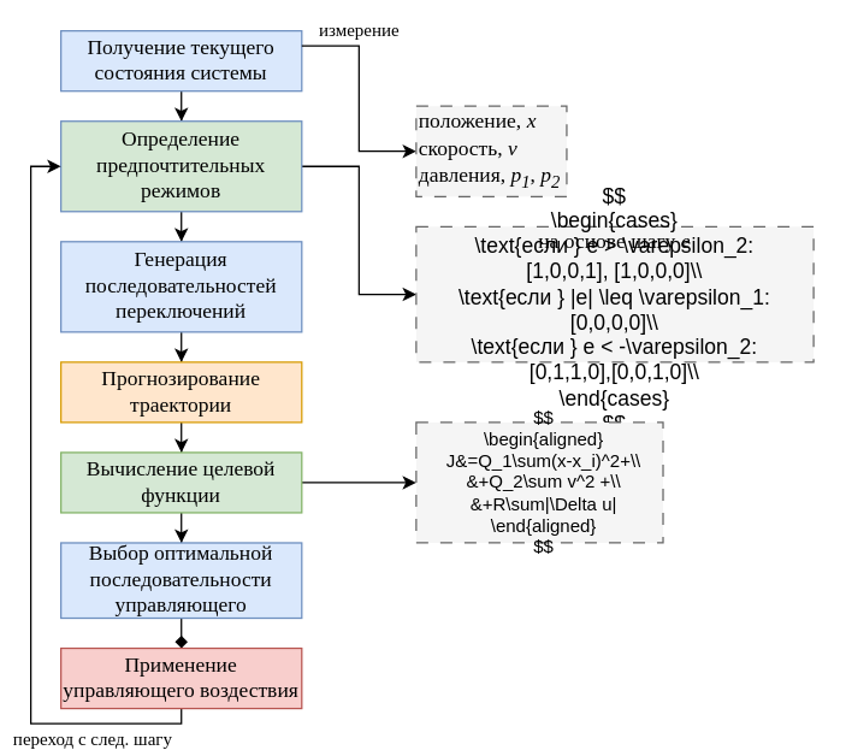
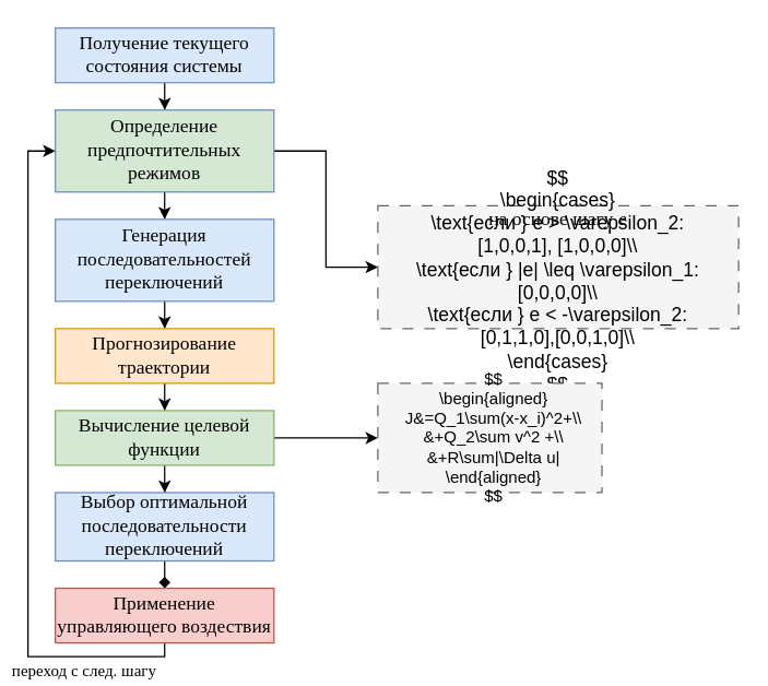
  <mxCell id="0" />
  <mxCell id="1" parent="0" />
  <mxCell id="2" value="" style="edgeStyle=orthogonalEdgeStyle;rounded=0;orthogonalLoop=1;jettySize=auto;html=1;" parent="1" source="3" target="7" edge="1"><mxGeometry relative="1" as="geometry" /></mxCell>
  <mxCell id="3" value="&lt;font face=&quot;Times New Roman&quot; style=&quot;font-size: 14px;&quot;&gt;Получение текущего&lt;/font&gt;&lt;div&gt;&lt;font face=&quot;Times New Roman&quot; style=&quot;font-size: 14px;&quot;&gt;состояния системы&lt;/font&gt;&lt;/div&gt;" style="rounded=0;whiteSpace=wrap;html=1;fillColor=#dae8fc;strokeColor=#6c8ebf;" parent="1" vertex="1"><mxGeometry x="40" y="20" width="160" height="40" as="geometry" /></mxCell>
- <mxCell id="4" value="&lt;font style=&quot;font-size: 12px;&quot; face=&quot;Times New Roman&quot;&gt;измерение&lt;/font&gt;" style="edgeStyle=orthogonalEdgeStyle;rounded=0;orthogonalLoop=1;jettySize=auto;html=1;exitX=1;exitY=0.25;exitDx=0;exitDy=0;entryX=0;entryY=0.5;entryDx=0;entryDy=0;" parent="1" source="3" target="9" edge="1"><mxGeometry x="-0.479" y="-10" relative="1" as="geometry"><mxPoint x="10" y="-10" as="offset" /></mxGeometry></mxCell>
  <mxCell id="5" style="edgeStyle=orthogonalEdgeStyle;rounded=0;orthogonalLoop=1;jettySize=auto;html=1;exitX=1;exitY=0.5;exitDx=0;exitDy=0;entryX=0;entryY=0.5;entryDx=0;entryDy=0;" parent="1" source="7" target="10" edge="1"><mxGeometry relative="1" as="geometry"><mxPoint x="280" y="180" as="targetPoint" /></mxGeometry></mxCell>
  <mxCell id="6" value="" style="edgeStyle=orthogonalEdgeStyle;rounded=0;orthogonalLoop=1;jettySize=auto;html=1;" parent="1" source="7" target="13" edge="1"><mxGeometry relative="1" as="geometry" /></mxCell>
  <mxCell id="7" value="&lt;font face=&quot;Times New Roman&quot;&gt;&lt;span style=&quot;font-size: 14px;&quot;&gt;Определение&lt;/span&gt;&lt;/font&gt;&lt;div&gt;&lt;font face=&quot;Times New Roman&quot;&gt;&lt;span style=&quot;font-size: 14px;&quot;&gt;предпочтительных&lt;/span&gt;&lt;/font&gt;&lt;/div&gt;&lt;div&gt;&lt;font face=&quot;Times New Roman&quot;&gt;&lt;span style=&quot;font-size: 14px;&quot;&gt;режимов&lt;/span&gt;&lt;/font&gt;&lt;/div&gt;" style="rounded=0;whiteSpace=wrap;html=1;fillColor=#d5e8d4;strokeColor=#6c8ebf;" parent="1" vertex="1"><mxGeometry x="40" y="80" width="160" height="60" as="geometry" /></mxCell>
  <mxCell id="8" value="" style="group" parent="1" vertex="1" connectable="0"><mxGeometry x="276" y="70" width="100" height="60" as="geometry" /></mxCell>
- <mxCell id="9" value="&lt;span style=&quot;color: light-dark(rgb(0, 0, 0), rgb(255, 255, 255)); background-color: transparent; font-family: &amp;quot;Times New Roman&amp;quot;;&quot;&gt;&lt;font&gt;положение,&amp;nbsp;&lt;i style=&quot;&quot;&gt;x&lt;/i&gt;&lt;/font&gt;&lt;/span&gt;&lt;div&gt;&lt;font&gt;&lt;span style=&quot;background-color: transparent; color: light-dark(rgb(0, 0, 0), rgb(255, 255, 255)); font-family: &amp;quot;Times New Roman&amp;quot;;&quot;&gt;скорость,&lt;/span&gt;&lt;span style=&quot;background-color: transparent; color: light-dark(rgb(0, 0, 0), rgb(255, 255, 255)); font-family: &amp;quot;Times New Roman&amp;quot;;&quot;&gt;&amp;nbsp;&lt;/span&gt;&lt;i style=&quot;background-color: transparent; color: light-dark(rgb(0, 0, 0), rgb(255, 255, 255)); font-family: &amp;quot;Times New Roman&amp;quot;;&quot;&gt;v&lt;/i&gt;&lt;/font&gt;&lt;/div&gt;&lt;div style=&quot;&quot;&gt;&lt;font&gt;&lt;span style=&quot;font-family: &amp;quot;Times New Roman&amp;quot;; color: rgb(0, 0, 0); background-color: transparent;&quot;&gt;давления,&lt;/span&gt;&lt;span style=&quot;font-family: &amp;quot;Times New Roman&amp;quot;; color: rgb(0, 0, 0); background-color: transparent;&quot;&gt;&amp;nbsp;&lt;/span&gt;&lt;i style=&quot;font-family: &amp;quot;Times New Roman&amp;quot;; color: rgb(0, 0, 0); background-color: transparent;&quot;&gt;p&lt;sub&gt;1&lt;/sub&gt;&lt;/i&gt;&lt;span style=&quot;font-family: &amp;quot;Times New Roman&amp;quot;; color: rgb(0, 0, 0); background-color: transparent;&quot;&gt;,&amp;nbsp;&lt;/span&gt;&lt;i style=&quot;font-family: &amp;quot;Times New Roman&amp;quot;; color: rgb(0, 0, 0); background-color: transparent;&quot;&gt;p&lt;sub style=&quot;&quot;&gt;2&lt;/sub&gt;&lt;/i&gt;&lt;/font&gt;&lt;/div&gt;" style="rounded=0;whiteSpace=wrap;html=1;fillColor=#f5f5f5;fontColor=#333333;strokeColor=#666666;dashed=1;dashPattern=8 8;fontSize=14;align=left;" parent="8" vertex="1"><mxGeometry width="100" height="60" as="geometry" /></mxCell>
  <mxCell id="10" value="&lt;font color=&quot;#000000&quot; face=&quot;Times New Roman&quot;&gt;на основе шагу &lt;i style=&quot;&quot;&gt;e&lt;/i&gt;&lt;/font&gt;&lt;div&gt;&lt;font face=&quot;Times New Roman&quot; color=&quot;#000000&quot;&gt;&lt;i&gt;&lt;br&gt;&lt;/i&gt;&lt;/font&gt;&lt;div&gt;&lt;i style=&quot;color: rgb(0, 0, 0); font-family: &amp;quot;Times New Roman&amp;quot;; text-align: left; background-color: transparent;&quot;&gt;&lt;font&gt;&lt;br&gt;&lt;/font&gt;&lt;/i&gt;&lt;/div&gt;&lt;div&gt;&lt;i style=&quot;color: rgb(0, 0, 0); font-family: &amp;quot;Times New Roman&amp;quot;; text-align: left; background-color: transparent;&quot;&gt;&lt;font&gt;&lt;br&gt;&lt;/font&gt;&lt;/i&gt;&lt;/div&gt;&lt;div&gt;&lt;br&gt;&lt;/div&gt;&lt;/div&gt;" style="rounded=0;whiteSpace=wrap;html=1;fillColor=#f5f5f5;fontColor=#333333;strokeColor=#666666;dashed=1;dashPattern=8 8;fontSize=14;align=center;" parent="1" vertex="1"><mxGeometry x="276" y="150" width="264" height="90" as="geometry" /></mxCell>
  <mxCell id="11" value="&lt;font style=&quot;font-size: 14px;&quot;&gt;$$&lt;br&gt;\begin{cases}&lt;br&gt;\text{если } e &amp;gt; \varepsilon_2: [1,0,0,1], [1,0,0,0]\\&lt;br&gt;\text{если } |e| \leq \varepsilon_1: [0,0,0,0]\\&lt;br&gt;\text{если } e &amp;lt; -\varepsilon_2: [0,1,1,0],[0,0,1,0]\\&lt;br&gt;\end{cases}&lt;br&gt;$$&lt;/font&gt;" style="text;html=1;align=center;verticalAlign=middle;whiteSpace=wrap;rounded=0;" parent="1" vertex="1"><mxGeometry x="298" y="170" width="220" height="70" as="geometry" /></mxCell>
  <mxCell id="12" value="" style="edgeStyle=orthogonalEdgeStyle;rounded=0;orthogonalLoop=1;jettySize=auto;html=1;" parent="1" source="13" target="15" edge="1"><mxGeometry relative="1" as="geometry" /></mxCell>
  <mxCell id="13" value="&lt;font face=&quot;Times New Roman&quot;&gt;&lt;span style=&quot;font-size: 14px;&quot;&gt;Генерация последовательностей&lt;/span&gt;&lt;/font&gt;&lt;div&gt;&lt;font face=&quot;Times New Roman&quot;&gt;&lt;span style=&quot;font-size: 14px;&quot;&gt;переключений&lt;/span&gt;&lt;/font&gt;&lt;/div&gt;" style="rounded=0;whiteSpace=wrap;html=1;fillColor=#dae8fc;strokeColor=#6c8ebf;" parent="1" vertex="1"><mxGeometry x="40" y="160" width="160" height="60" as="geometry" /></mxCell>
  <mxCell id="14" value="" style="edgeStyle=orthogonalEdgeStyle;rounded=0;orthogonalLoop=1;jettySize=auto;html=1;" parent="1" source="15" target="18" edge="1"><mxGeometry relative="1" as="geometry" /></mxCell>
  <mxCell id="15" value="&lt;font face=&quot;Times New Roman&quot;&gt;&lt;span style=&quot;font-size: 14px;&quot;&gt;Прогнозирование&lt;/span&gt;&lt;/font&gt;&lt;div&gt;&lt;font face=&quot;Times New Roman&quot;&gt;&lt;span style=&quot;font-size: 14px;&quot;&gt;траектории&lt;/span&gt;&lt;/font&gt;&lt;/div&gt;" style="rounded=0;whiteSpace=wrap;html=1;fillColor=#ffe6cc;strokeColor=#d79b00;" parent="1" vertex="1"><mxGeometry x="40" y="240" width="160" height="40" as="geometry" /></mxCell>
  <mxCell id="16" value="" style="edgeStyle=orthogonalEdgeStyle;rounded=0;orthogonalLoop=1;jettySize=auto;html=1;" parent="1" source="18" target="20" edge="1"><mxGeometry relative="1" as="geometry" /></mxCell>
  <mxCell id="17" style="edgeStyle=orthogonalEdgeStyle;rounded=0;orthogonalLoop=1;jettySize=auto;html=1;exitX=1;exitY=0.5;exitDx=0;exitDy=0;entryX=0;entryY=0.5;entryDx=0;entryDy=0;" parent="1" source="18" target="24" edge="1"><mxGeometry relative="1" as="geometry" /></mxCell>
  <mxCell id="18" value="&lt;font face=&quot;Times New Roman&quot;&gt;&lt;span style=&quot;font-size: 14px;&quot;&gt;Вычисление целевой&lt;/span&gt;&lt;/font&gt;&lt;div&gt;&lt;font face=&quot;Times New Roman&quot;&gt;&lt;span style=&quot;font-size: 14px;&quot;&gt;функции&lt;/span&gt;&lt;/font&gt;&lt;/div&gt;" style="rounded=0;whiteSpace=wrap;html=1;fillColor=#d5e8d4;strokeColor=#82b366;" parent="1" vertex="1"><mxGeometry x="40" y="300" width="160" height="40" as="geometry" /></mxCell>
  <mxCell id="19" value="" style="edgeStyle=orthogonalEdgeStyle;rounded=0;orthogonalLoop=1;jettySize=auto;html=1;endArrow=diamond;" parent="1" source="20" target="23" edge="1"><mxGeometry relative="1" as="geometry" /></mxCell>
- <mxCell id="20" value="&lt;font face=&quot;Times New Roman&quot;&gt;&lt;span style=&quot;font-size: 14px;&quot;&gt;Выбор оптимальной&lt;/span&gt;&lt;/font&gt;&lt;div&gt;&lt;font face=&quot;Times New Roman&quot;&gt;&lt;span style=&quot;font-size: 14px;&quot;&gt;последовательности&lt;/span&gt;&lt;/font&gt;&lt;/div&gt;&lt;div&gt;&lt;font face=&quot;Times New Roman&quot;&gt;&lt;span style=&quot;font-size: 14px;&quot;&gt;управляющего&lt;/span&gt;&lt;/font&gt;&lt;/div&gt;" style="rounded=0;whiteSpace=wrap;html=1;fillColor=#dae8fc;strokeColor=#6c8ebf;" parent="1" vertex="1"><mxGeometry x="40" y="360" width="160" height="50" as="geometry" /></mxCell>
+ <mxCell id="20" value="&lt;font face=&quot;Times New Roman&quot;&gt;&lt;span style=&quot;font-size: 14px;&quot;&gt;Выбор оптимальной&lt;/span&gt;&lt;/font&gt;&lt;div&gt;&lt;font face=&quot;Times New Roman&quot;&gt;&lt;span style=&quot;font-size: 14px;&quot;&gt;последовательности&lt;/span&gt;&lt;/font&gt;&lt;/div&gt;&lt;div&gt;&lt;font face=&quot;Times New Roman&quot;&gt;&lt;span style=&quot;font-size: 14px;&quot;&gt;переключений&lt;/span&gt;&lt;/font&gt;&lt;/div&gt;" style="rounded=0;whiteSpace=wrap;html=1;fillColor=#dae8fc;strokeColor=#6c8ebf;" parent="1" vertex="1"><mxGeometry x="40" y="360" width="160" height="50" as="geometry" /></mxCell>
  <mxCell id="21" style="edgeStyle=orthogonalEdgeStyle;rounded=0;orthogonalLoop=1;jettySize=auto;html=1;exitX=0.5;exitY=1;exitDx=0;exitDy=0;entryX=0;entryY=0.5;entryDx=0;entryDy=0;" parent="1" source="23" target="7" edge="1"><mxGeometry relative="1" as="geometry"><Array as="points"><mxPoint x="120" y="480" /><mxPoint x="20" y="480" /><mxPoint x="20" y="110" /></Array></mxGeometry></mxCell>
  <mxCell id="22" value="&lt;font style=&quot;font-size: 12px;&quot; face=&quot;Times New Roman&quot;&gt;переход с след. шагу&lt;/font&gt;" style="edgeLabel;html=1;align=center;verticalAlign=middle;resizable=0;points=[];" parent="21" vertex="1" connectable="0"><mxGeometry x="-0.664" y="1" relative="1" as="geometry"><mxPoint x="14" y="9" as="offset" /></mxGeometry></mxCell>
  <mxCell id="23" value="&lt;font face=&quot;Times New Roman&quot;&gt;&lt;span style=&quot;font-size: 14px;&quot;&gt;Применение&lt;/span&gt;&lt;/font&gt;&lt;div&gt;&lt;font face=&quot;Times New Roman&quot;&gt;&lt;span style=&quot;font-size: 14px;&quot;&gt;управляющего воздествия&lt;/span&gt;&lt;/font&gt;&lt;/div&gt;" style="rounded=0;whiteSpace=wrap;html=1;fillColor=#f8cecc;strokeColor=#b85450;" parent="1" vertex="1"><mxGeometry x="40" y="430" width="160" height="40" as="geometry" /></mxCell>
  <mxCell id="24" value="&lt;div&gt;&lt;div&gt;&lt;br&gt;&lt;/div&gt;&lt;/div&gt;" style="rounded=0;whiteSpace=wrap;html=1;fillColor=#f5f5f5;fontColor=#333333;strokeColor=#666666;dashed=1;dashPattern=8 8;fontSize=14;align=center;" parent="1" vertex="1"><mxGeometry x="276" y="280" width="164" height="80" as="geometry" /></mxCell>
  <mxCell id="25" value="$$&lt;br&gt;\begin{aligned}&lt;br&gt;J&amp;amp;=Q_1\sum(x-x_i)^2+\\&lt;br&gt;&amp;amp;+Q_2\sum v^2 +\\&lt;br&gt;&amp;amp;+R\sum|\Delta u|&lt;br&gt;\end{aligned}&lt;br&gt;$$" style="text;html=1;align=center;verticalAlign=middle;whiteSpace=wrap;rounded=0;" parent="1" vertex="1"><mxGeometry x="290" y="280" width="142" height="80" as="geometry" /></mxCell>
